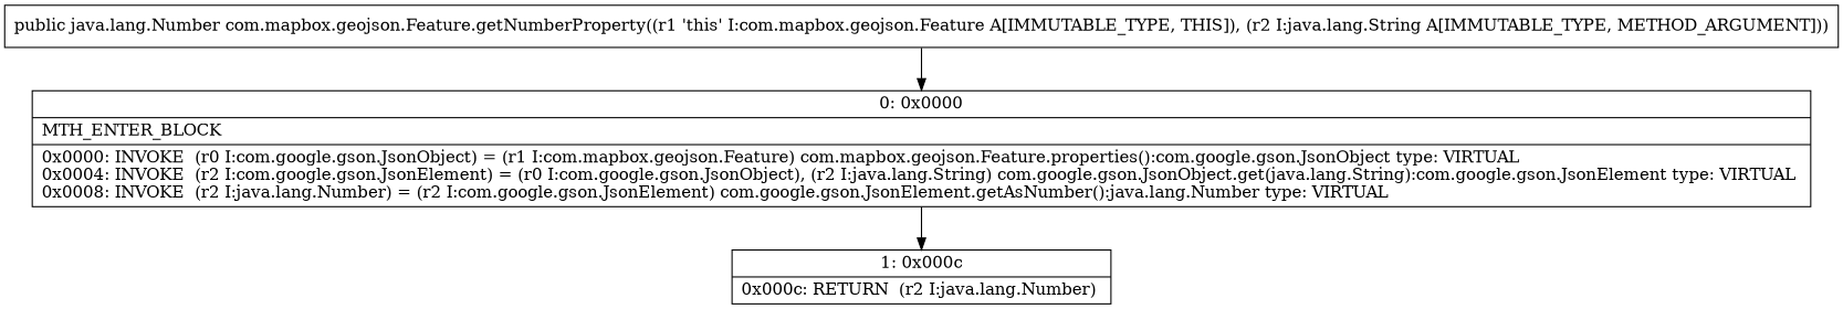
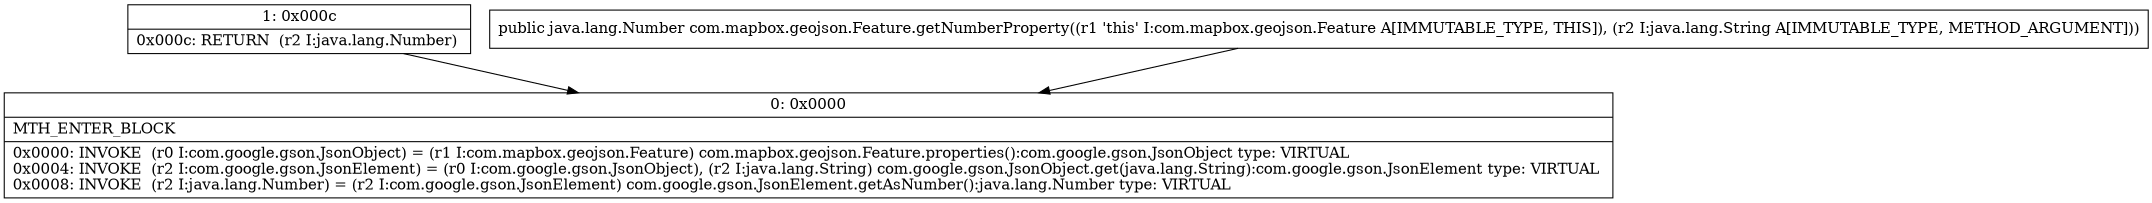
  digraph {
    node [shape=record]
    n1 [label="{0\:\ 0x0000|MTH_ENTER_BLOCK\l|0x0000: INVOKE  (r0 I:com.google.gson.JsonObject) = (r1 I:com.mapbox.geojson.Feature) com.mapbox.geojson.Feature.properties():com.google.gson.JsonObject type: VIRTUAL \l0x0004: INVOKE  (r2 I:com.google.gson.JsonElement) = (r0 I:com.google.gson.JsonObject), (r2 I:java.lang.String) com.google.gson.JsonObject.get(java.lang.String):com.google.gson.JsonElement type: VIRTUAL \l0x0008: INVOKE  (r2 I:java.lang.Number) = (r2 I:com.google.gson.JsonElement) com.google.gson.JsonElement.getAsNumber():java.lang.Number type: VIRTUAL \l}"]
    n2 [label="{1\:\ 0x000c|0x000c: RETURN  (r2 I:java.lang.Number) \l}"]
    n3 [label="{public java.lang.Number com.mapbox.geojson.Feature.getNumberProperty((r1 'this' I:com.mapbox.geojson.Feature A[IMMUTABLE_TYPE, THIS]), (r2 I:java.lang.String A[IMMUTABLE_TYPE, METHOD_ARGUMENT])) }"]
-   n1 -> n2
+   n2 -> n1
    n3 -> n1
  }
